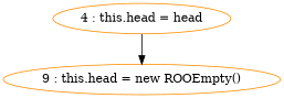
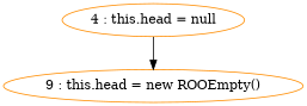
  digraph {
    node [color=darkorange]
-   "4 : this.head = null" [label="4 : this.head = head"]
+   "4 : this.head = null"
    "9 : this.head = new ROOEmpty()"
    "4 : this.head = null" -> "9 : this.head = new ROOEmpty()" [style=solid]
  }
